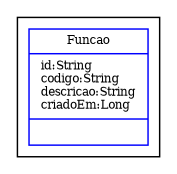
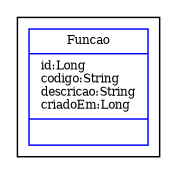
  digraph {
    fontname="Times-Roman"
    fontsize=8
-   n1 [fontname="Times-Roman" fontsize=8 label="{Funcao|id:String\lcodigo:String\ldescricao:String\lcriadoEm:Long\l|\l}" shape=record color=blue]
+   n1 [fontname="Times-Roman" fontsize=8 label="{Funcao|id:Long\lcodigo:String\ldescricao:String\lcriadoEm:Long\l|\l}" shape=record color=blue]
    subgraph cluster_1 {
      n1
    }
  }
